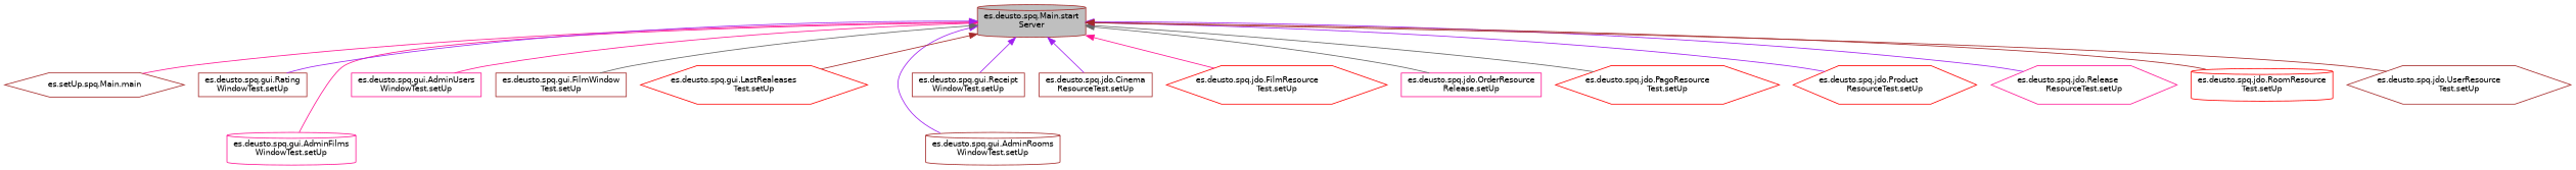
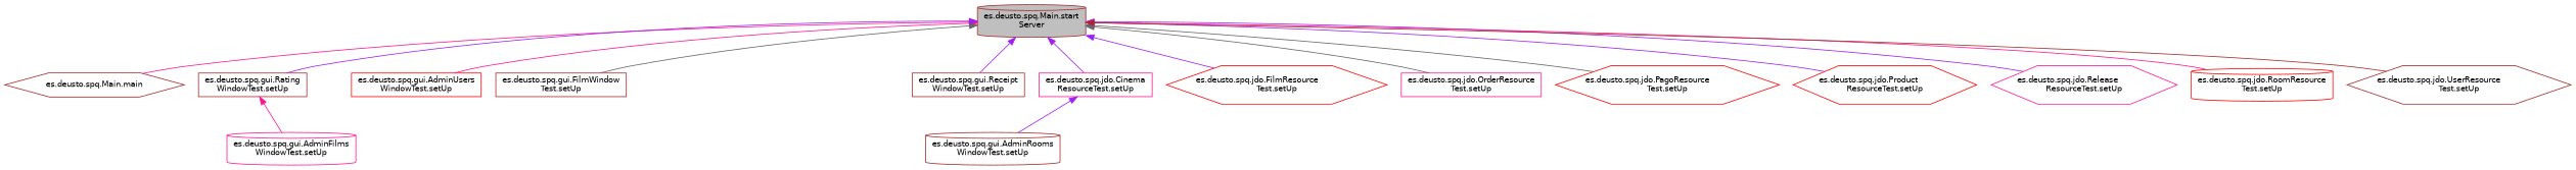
  digraph {
    rankdir=TB
    node [color=brown fillcolor=white fontname=Helvetica fontsize=10 shape=hexagon style=filled]
    edge [color=purple dir=back fontname=Helvetica fontsize=10 labelfontname=Helvetica labelfontsize=10 style=solid]
    n1 [fillcolor=grey75 fontcolor=black height=0.2 label="es.deusto.spq.Main.start\lServer" shape=cylinder width=0.4]
-   n2 [height=0.2 label="es.setUp.spq.Main.main" width=0.4]
+   n2 [height=0.2 label="es.deusto.spq.Main.main" width=0.4]
    n3 [color=deeppink height=0.2 label="es.deusto.spq.gui.AdminFilms\lWindowTest.setUp" shape=cylinder width=0.4]
    n4 [height=0.2 label="es.deusto.spq.gui.AdminRooms\lWindowTest.setUp" shape=cylinder width=0.4]
-   n5 [color=deeppink height=0.2 label="es.deusto.spq.gui.AdminUsers\lWindowTest.setUp" shape=box width=0.4]
+   n5 [color=red height=0.2 label="es.deusto.spq.gui.AdminUsers\lWindowTest.setUp" shape=box width=0.4]
    n6 [height=0.2 label="es.deusto.spq.gui.FilmWindow\lTest.setUp" shape=box width=0.4]
-   n7 [color=red height=0.2 label="es.deusto.spq.gui.LastRealeases\lTest.setUp" width=0.4]
    n8 [height=0.2 label="es.deusto.spq.gui.Rating\lWindowTest.setUp" shape=box width=0.4]
    n9 [height=0.2 label="es.deusto.spq.gui.Receipt\lWindowTest.setUp" shape=box width=0.4]
-   n10 [height=0.2 label="es.deusto.spq.jdo.Cinema\lResourceTest.setUp" shape=box width=0.4]
+   n10 [color=deeppink height=0.2 label="es.deusto.spq.jdo.Cinema\lResourceTest.setUp" shape=box width=0.4]
    n11 [color=red height=0.2 label="es.deusto.spq.jdo.FilmResource\lTest.setUp" width=0.4]
-   n12 [color=deeppink height=0.2 label="es.deusto.spq.jdo.OrderResource\lRelease.setUp" shape=box width=0.4]
+   n12 [color=deeppink height=0.2 label="es.deusto.spq.jdo.OrderResource\lTest.setUp" shape=box width=0.4]
    n13 [color=red height=0.2 label="es.deusto.spq.jdo.PagoResource\lTest.setUp" width=0.4]
    n14 [color=red height=0.2 label="es.deusto.spq.jdo.Product\lResourceTest.setUp" width=0.4]
    n15 [color=deeppink height=0.2 label="es.deusto.spq.jdo.Release\lResourceTest.setUp" width=0.4]
    n16 [color=red height=0.2 label="es.deusto.spq.jdo.RoomResource\lTest.setUp" shape=cylinder width=0.4]
    n17 [height=0.2 label="es.deusto.spq.jdo.UserResource\lTest.setUp" width=0.4]
    n1 -> n2 [color=deeppink]
-   n1 -> n3 [color=deeppink]
-   n1 -> n4
+   n8 -> n3 [color=deeppink]
+   n10 -> n4
    n1 -> n5 [color=deeppink]
    n1 -> n6 [color=gray40]
-   n1 -> n7 [color=brown]
    n1 -> n8
    n1 -> n9
    n1 -> n10
-   n1 -> n11 [color=deeppink]
+   n1 -> n11
    n1 -> n12 [color=gray40]
    n1 -> n13 [color=gray40]
    n1 -> n14
    n1 -> n15
-   n1 -> n16 [color=brown]
+   n1 -> n16 [color=deeppink]
    n1 -> n17 [color=brown]
  }
